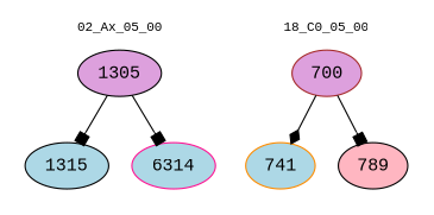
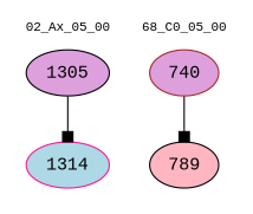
  digraph {
    fontname="Liberation Mono"
    node [color=black fillcolor=lightblue fontname="Liberation Mono" style=filled]
    edge [arrowhead=box color=black fontname="Liberation Mono"]
    n1 [fillcolor=plum label=1305]
-   n2 [label=1315]
-   n3 [color=deeppink label=6314]
-   n4 [color=brown fillcolor=plum label=700]
-   n5 [color=darkorange label=741]
+   n3 [color=deeppink label=1314]
+   n4 [color=brown fillcolor=plum label=740]
    n6 [fillcolor=lightpink label=789]
    subgraph cluster_1 {
      color=white
      fontsize=10
      label="02_Ax_05_00"
      n1
-     n2
      n3
    }
    subgraph cluster_2 {
      color=white
      fontsize=10
-     label="18_C0_05_00"
+     label="68_C0_05_00"
      n4
-     n5
      n6
    }
-   n1 -> n2
    n1 -> n3
-   n4 -> n5 [arrowhead=diamond]
    n4 -> n6
  }
